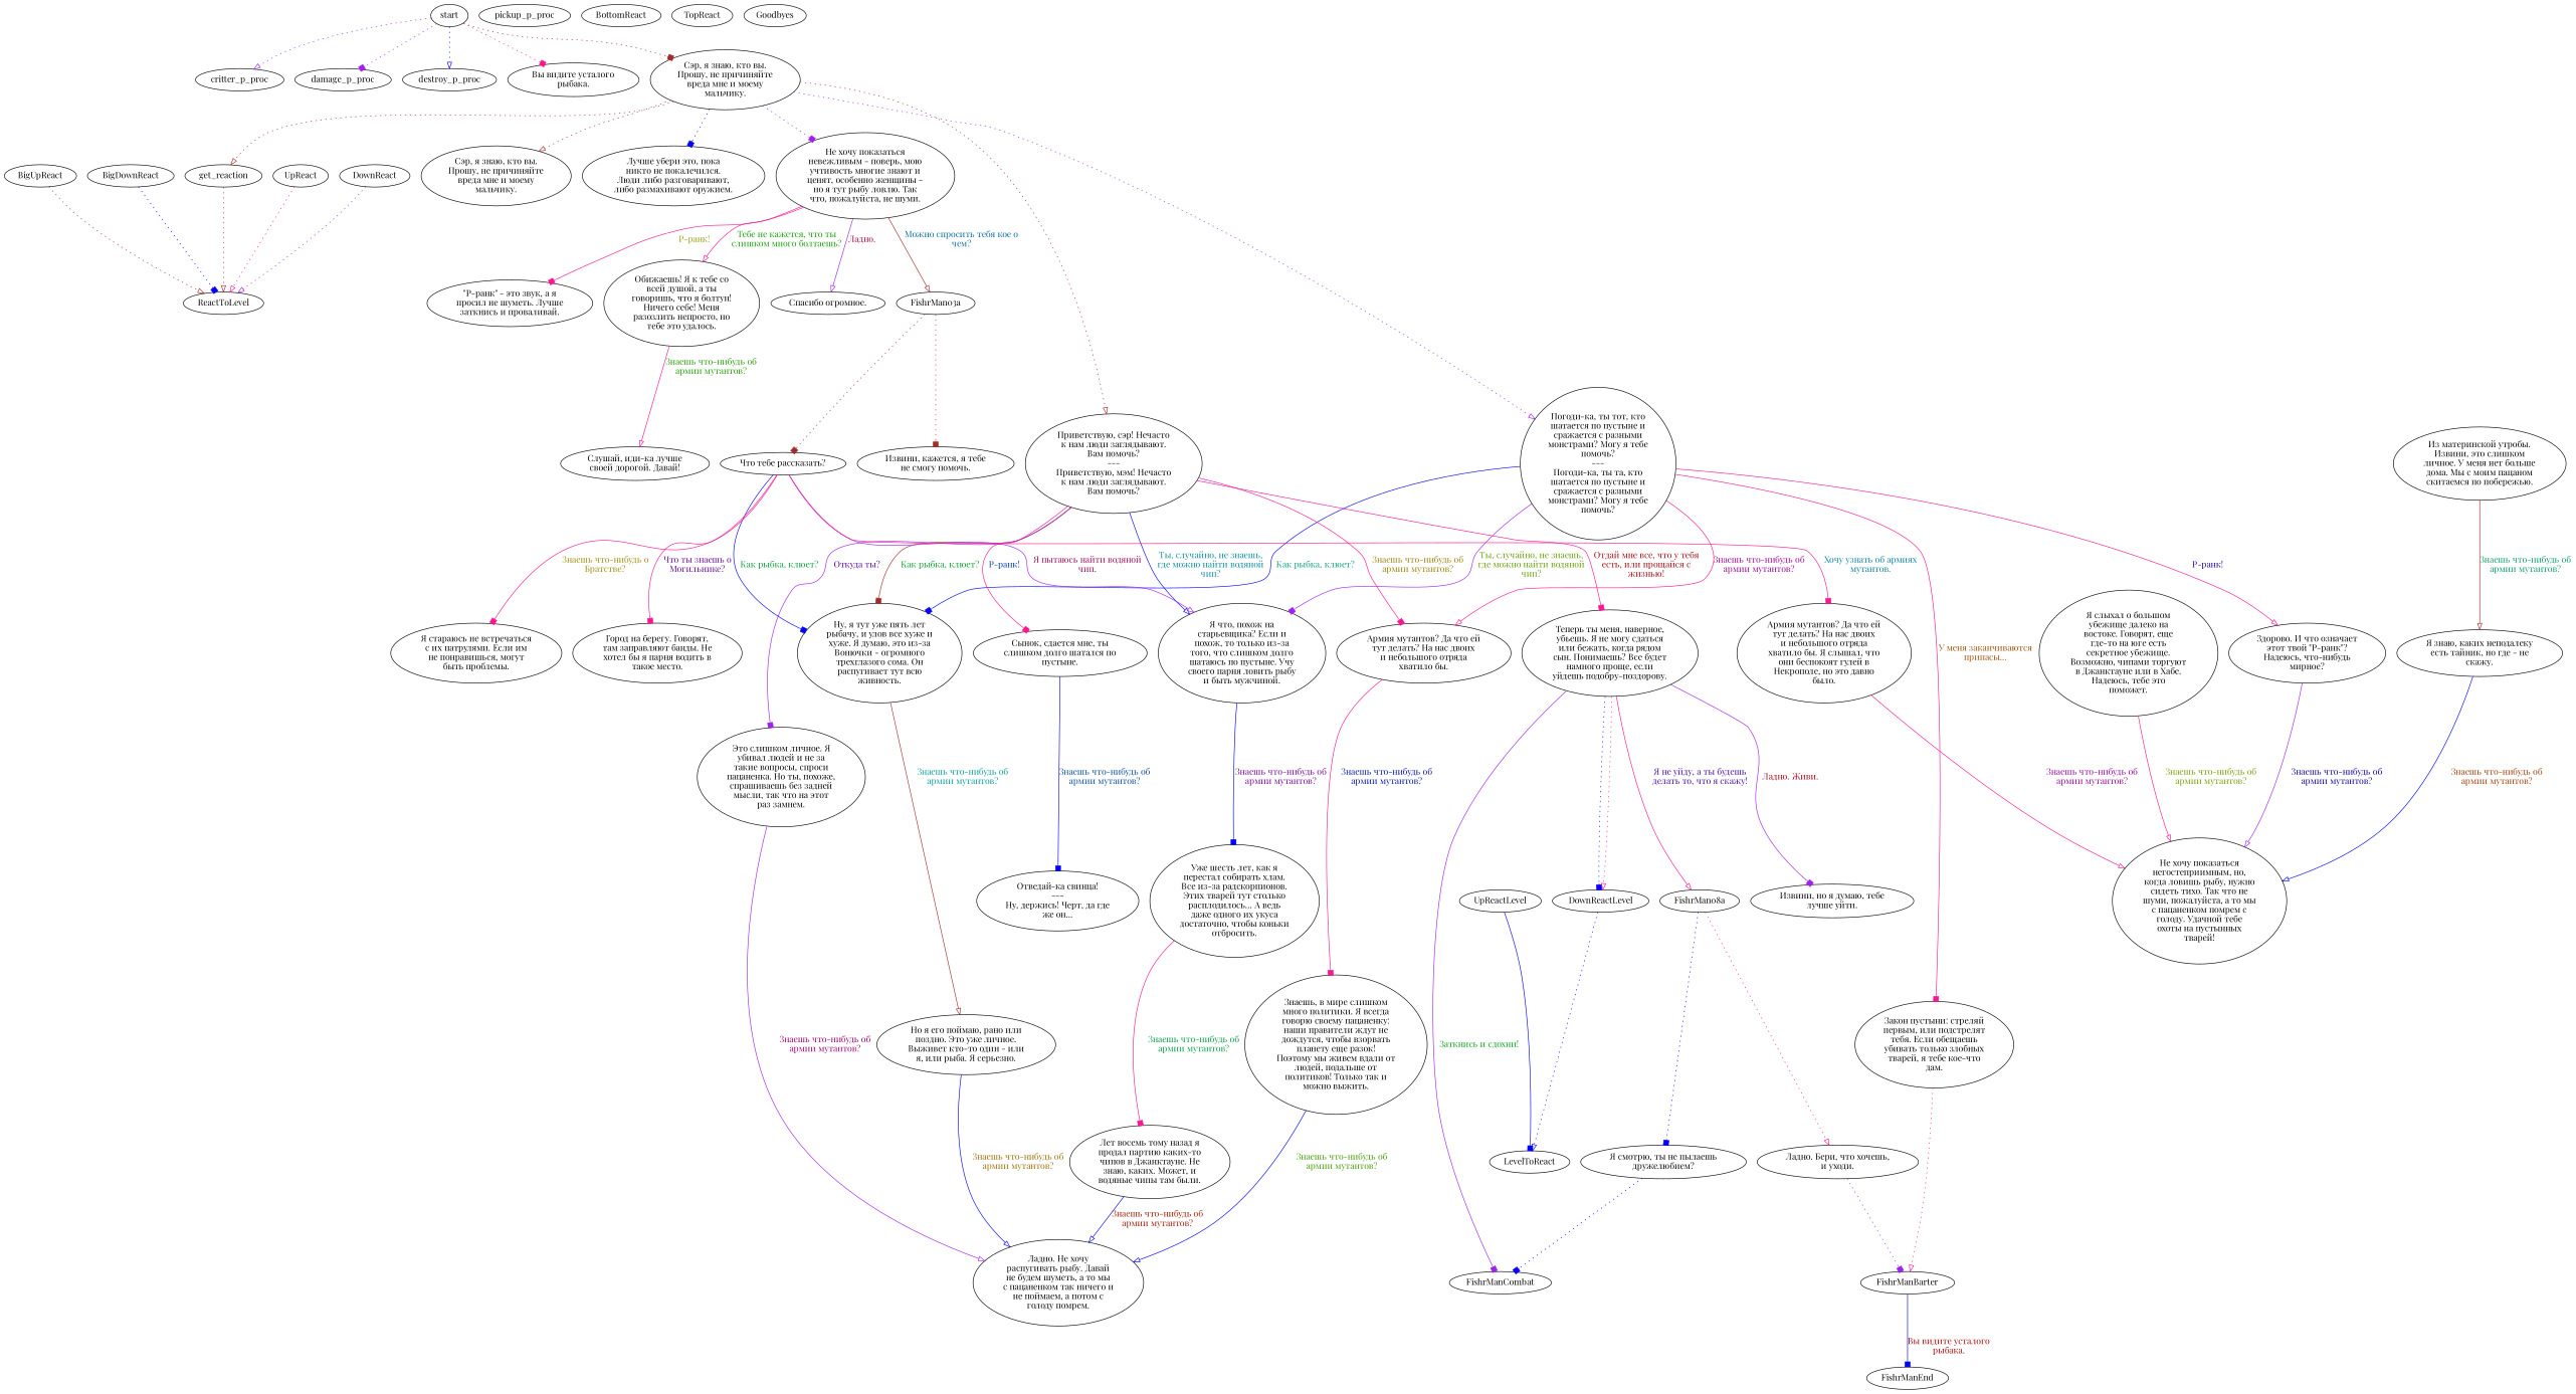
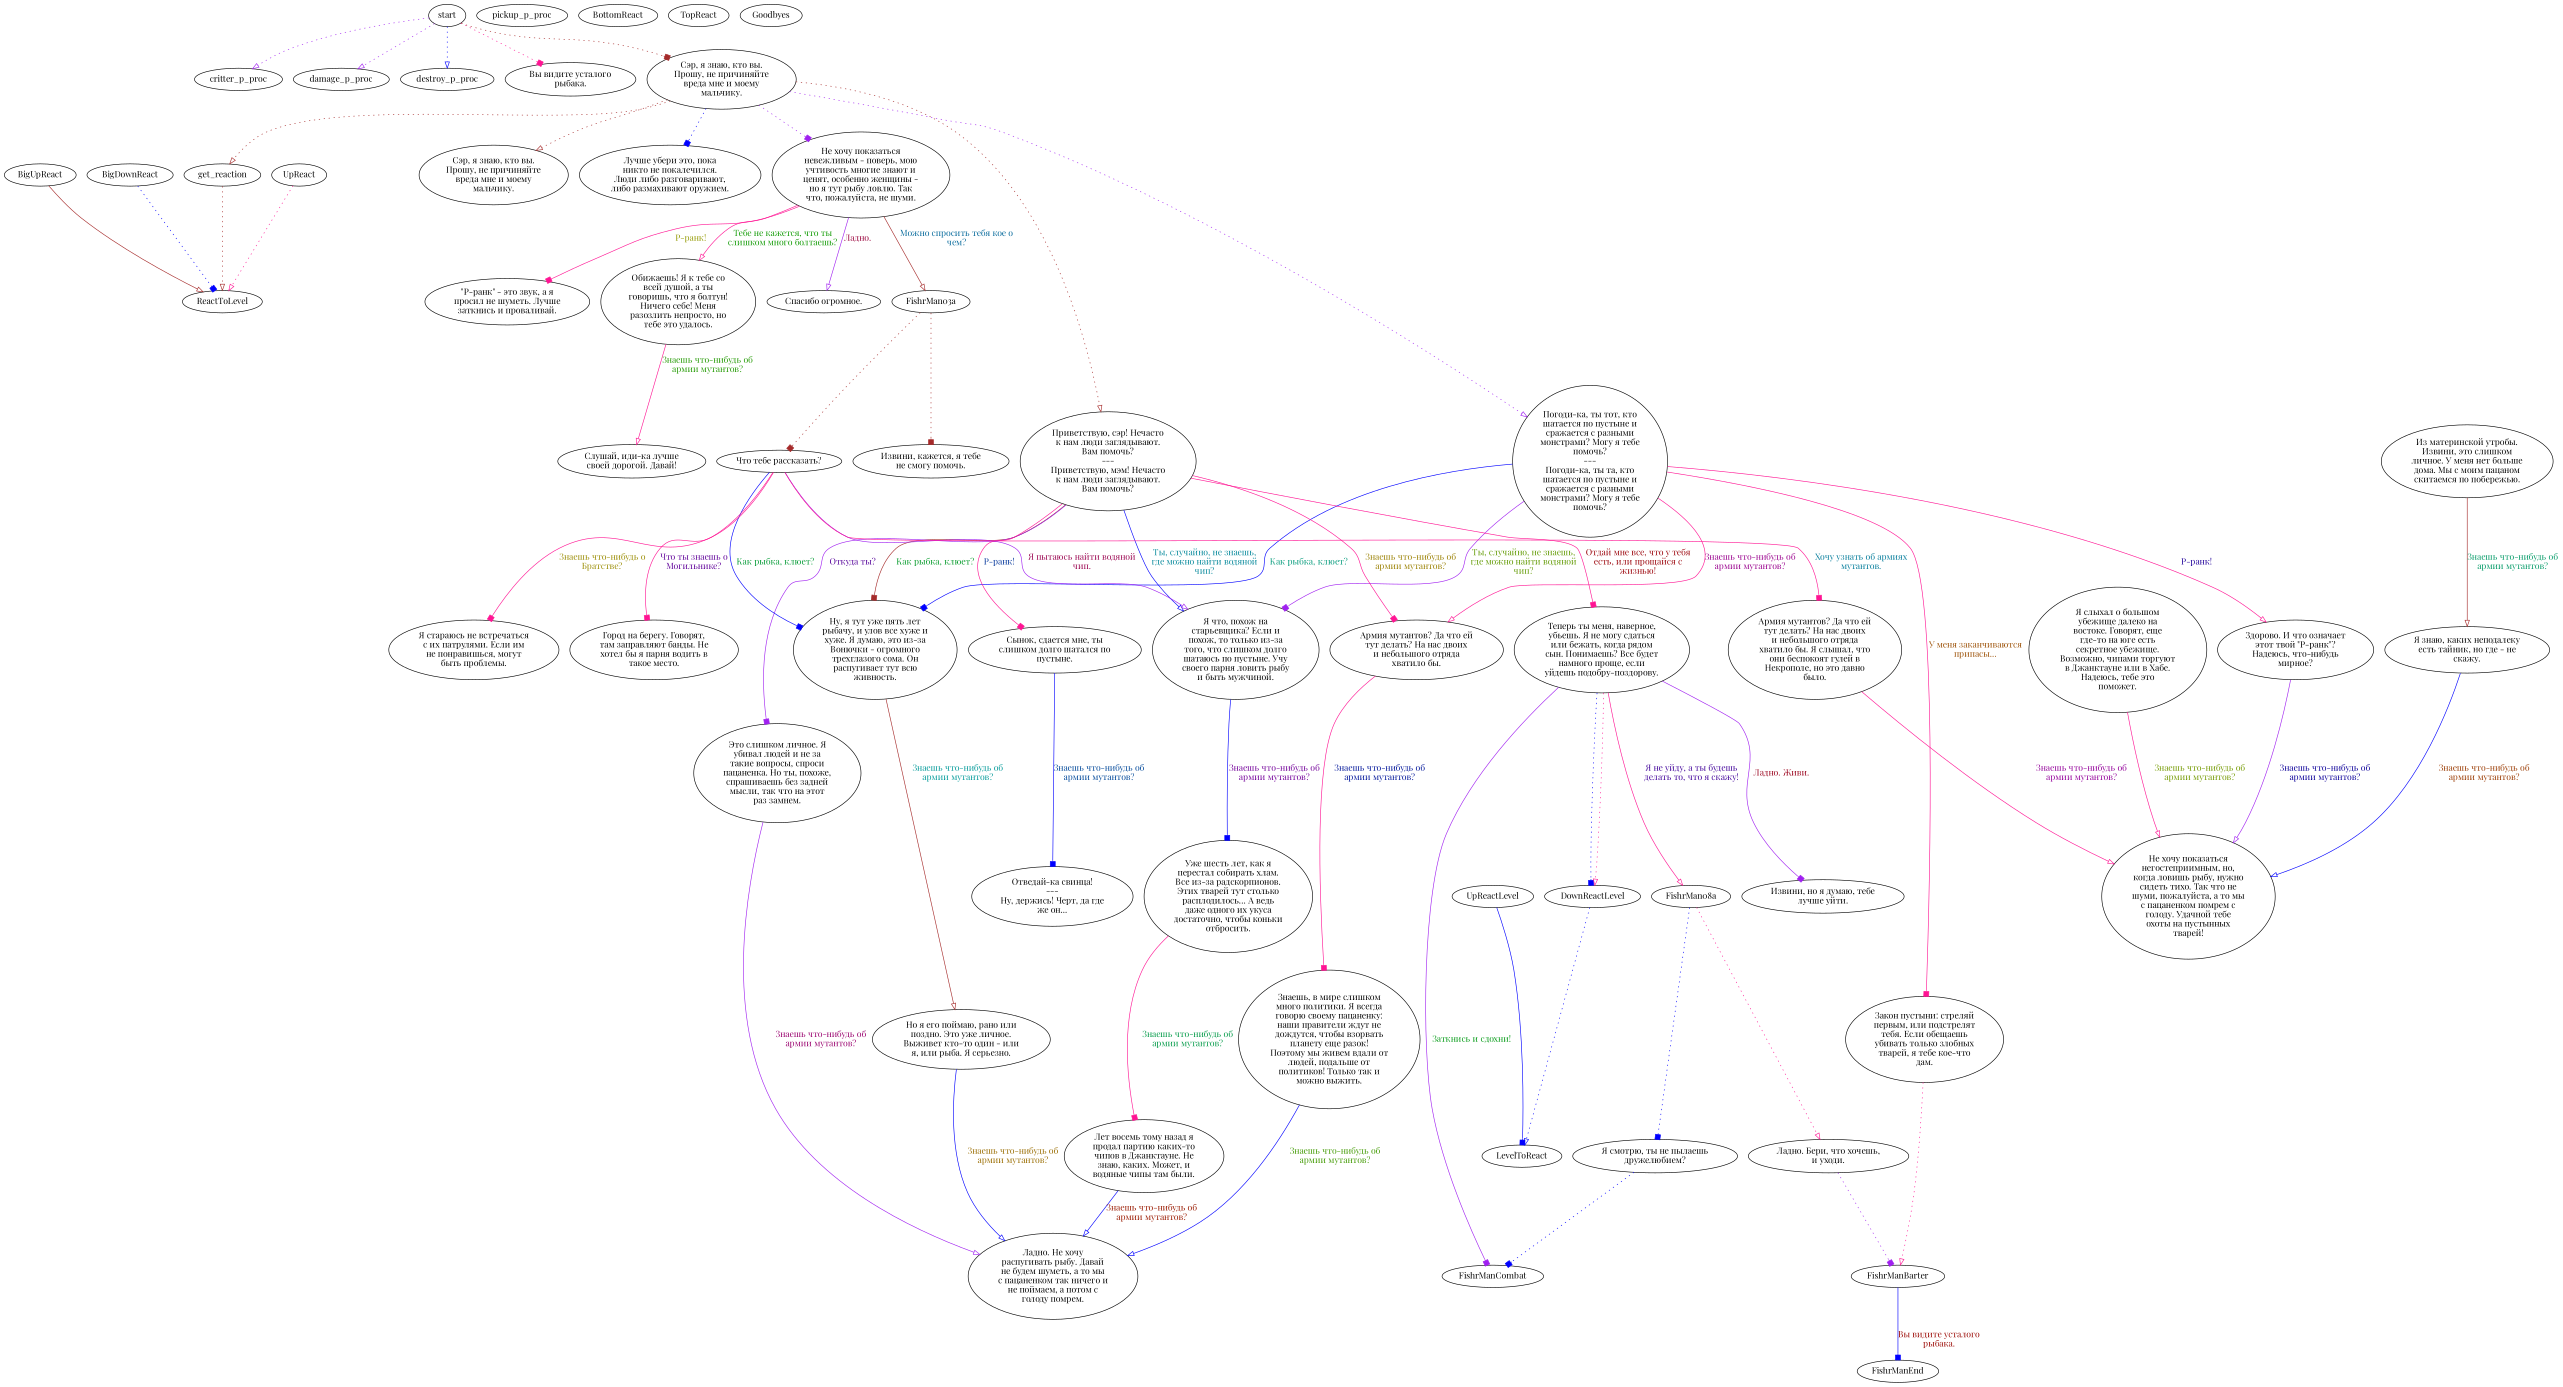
  digraph {
    fontname="Playfair Display"
    node [color="#000000" fillcolor="#FFFFFF" fontname="Playfair Display" style=filled]
    edge [arrowhead=onormal color=deeppink fontname="Playfair Display"]
    start
    critter_p_proc
    damage_p_proc
    destroy_p_proc
    n5 [label="Вы видите усталого\nрыбака."]
    n6 [label="Сэр, я знаю, кто вы.\nПрошу, не причиняйте\nвреда мне и моему\nмальчику."]
    get_reaction
    n8 [label="Сэр, я знаю, кто вы.\nПрошу, не причиняйте\nвреда мне и моему\nмальчику."]
    n9 [label="Лучше убери это, пока\nникто не покалечился.\nЛюди либо разговаривают,\nлибо размахивают оружием."]
    n10 [label="Не хочу показаться\nневежливым - поверь, мою\nучтивость многие знают и\nценят, особенно женщины -\nно я тут рыбу ловлю. Так\nчто, пожалуйста, не шуми."]
    n11 [label="Погоди-ка, ты тот, кто\nшатается по пустыне и\nсражается с разными\nмонстрами? Могу я тебе\nпомочь?\n---\nПогоди-ка, ты та, кто\nшатается по пустыне и\nсражается с разными\nмонстрами? Могу я тебе\nпомочь?"]
    n12 [label="Приветствую, сэр! Нечасто\nк нам люди заглядывают.\nВам помочь?\n---\nПриветствую, мэм! Нечасто\nк нам люди заглядывают.\nВам помочь?"]
    ReactToLevel
    n14 [label="Обижаешь! Я к тебе со\nвсей душой, а ты\nговоришь, что я болтун!\nНичего себе! Меня\nразозлить непросто, но\nтебе это удалось."]
    n15 [label="Спасибо огромное."]
    FishrMan03a
    n17 [label="\"Р-ранк\" - это звук, а я\nпросил не шуметь. Лучше\nзаткнись и проваливай."]
    n18 [label="Я что, похож на\nстарьевщика? Если и\nпохож, то только из-за\nтого, что слишком долго\nшатаюсь по пустыне. Учу\nсвоего парня ловить рыбу\nи быть мужчиной."]
    n19 [label="Армия мутантов? Да что ей\nтут делать? На нас двоих\nи небольшого отряда\nхватило бы."]
    n20 [label="Ну, я тут уже пять лет\nрыбачу, и улов все хуже и\nхуже. Я думаю, это из-за\nВонючки - огромного\nтрехглазого сома. Он\nраспугивает тут всю\nживность."]
    n21 [label="Закон пустыни: стреляй\nпервым, или подстрелят\nтебя. Если обещаешь\nубивать только злобных\nтварей, я тебе кое-что\nдам."]
    n22 [label="Здорово. И что означает\nэтот твой \"Р-ранк\"?\nНадеюсь, что-нибудь\nмирное?"]
    n23 [label="Это слишком личное. Я\nубивал людей и не за\nтакие вопросы, спроси\nпацаненка. Но ты, похоже,\nспрашиваешь без задней\nмысли, так что на этот\nраз замнем."]
    n24 [label="Теперь ты меня, наверное,\nубьешь. Я не могу сдаться\nили бежать, когда рядом\nсын. Понимаешь? Все будет\nнамного проще, если\nуйдешь подобру-поздорову."]
    n25 [label="Сынок, сдается мне, ты\nслишком долго шатался по\nпустыне."]
    pickup_p_proc
    n27 [label="Слушай, иди-ка лучше\nсвоей дорогой. Давай!"]
    n28 [label="Что тебе рассказать?"]
    n29 [label="Извини, кажется, я тебе\nне смогу помочь."]
    n30 [label="Уже шесть лет, как я\nперестал собирать хлам.\nВсе из-за радскорпионов.\nЭтих тварей тут столько\nрасплодилось... А ведь\nдаже одного их укуса\nдостаточно, чтобы коньки\nотбросить."]
    n31 [label="Знаешь, в мире слишком\nмного политики. Я всегда\nговорю своему пацаненку:\nнаши правители ждут не\nдождутся, чтобы взорвать\nпланету еще разок!\nПоэтому мы живем вдали от\nлюдей, подальше от\nполитиков! Только так и\nможно выжить."]
    n32 [label="Но я его поймаю, рано или\nпоздно. Это уже личное.\nВыживет кто-то один - или\nя, или рыба. Я серьезно."]
    FishrManBarter
    n34 [label="Не хочу показаться\nнегостеприимным, но,\nкогда ловишь рыбу, нужно\nсидеть тихо. Так что не\nшуми, пожалуйста, а то мы\nс пацаненком помрем с\nголоду. Удачной тебе\nохоты на пустынных\nтварей!"]
    n35 [label="Ладно. Не хочу\nраспугивать рыбу. Давай\nне будем шуметь, а то мы\nс пацаненком так ничего и\nне поймаем, а потом с\nголоду помрем."]
    DownReactLevel
    FishrMan08a
    FishrManCombat
    n39 [label="Извини, но я думаю, тебе\nлучше уйти."]
    n40 [label="Отведай-ка свинца!\n---\nНу, держись! Черт, да где\nже он..."]
    n41 [label="Лет восемь тому назад я\nпродал партию каких-то\nчипов в Джанктауне. Не\nзнаю, каких. Может, и\nводяные чипы там были."]
    LevelToReact
    n43 [label="Ладно. Бери, что хочешь,\nи уходи."]
    n44 [label="Я смотрю, ты не пылаешь\nдружелюбием?"]
    FishrManEnd
    n46 [label="Армия мутантов? Да что ей\nтут делать? На нас двоих\nи небольшого отряда\nхватило бы. Я слышал, что\nони беспокоят гулей в\nНекрополе, но это давно\nбыло."]
    n47 [label="Я стараюсь не встречаться\nс их патрулями. Если им\nне понравишься, могут\nбыть проблемы."]
    n48 [label="Город на берегу. Говорят,\nтам заправляют банды. Не\nхотел бы я парня водить в\nтакое место."]
    n49 [label="Я слыхал о большом\nубежище далеко на\nвостоке. Говорят, еще\nгде-то на юге есть\nсекретное убежище.\nВозможно, чипами торгуют\nв Джанктауне или в Хабе.\nНадеюсь, тебе это\nпоможет."]
    n50 [label="Из материнской утробы.\nИзвини, это слишком\nличное. У меня нет больше\nдома. Мы с моим пацаном\nскитаемся по побережью."]
    n51 [label="Я знаю, каких неподалеку\nесть тайник, но где - не\nскажу."]
    UpReact
-   DownReact
    BottomReact
    TopReact
    BigUpReact
    BigDownReact
    UpReactLevel
    Goodbyes
    start -> critter_p_proc [color=purple style=dotted]
-   start -> damage_p_proc [arrowhead=box color=purple style=dotted]
+   start -> damage_p_proc [color=purple style=dotted]
    start -> destroy_p_proc [color=blue style=dotted]
    start -> n5 [arrowhead=box style=dotted]
    start -> n6 [arrowhead=box color=brown style=dotted]
    n6 -> get_reaction [color=brown style=dotted]
    n6 -> n8 [color=brown style=dotted]
    n6 -> n9 [arrowhead=box color=blue style=dotted]
    n6 -> n10 [arrowhead=box color=purple style=dotted]
    n6 -> n11 [color=purple style=dotted]
    n6 -> n12 [color=brown style=dotted]
    get_reaction -> ReactToLevel [color=brown style=dotted]
    n10 -> n14 [fontcolor="#0D9900" label="Тебе не кажется, что ты\nслишком много болтаешь?"]
    n10 -> n15 [color=purple fontcolor="#99003A" label="Ладно."]
    n10 -> FishrMan03a [color=brown fontcolor="#006699" label="Можно спросить тебя кое о\nчем?"]
    n10 -> n17 [arrowhead=box fontcolor="#939900" label="Р-ранк!"]
    n11 -> n18 [arrowhead=box color=purple fontcolor="#609900" label="Ты, случайно, не знаешь,\nгде можно найти водяной\nчип?"]
    n11 -> n19 [fontcolor="#99008D" label="Знаешь что-нибудь об\nармии мутантов?"]
    n11 -> n20 [arrowhead=box color=blue fontcolor="#009979" label="Как рыбка, клюет?"]
    n11 -> n21 [arrowhead=box fontcolor="#994C00" label="У меня заканчиваются\nприпасы..."]
    n11 -> n22 [fontcolor="#1F0099" label="Р-ранк!"]
    n12 -> n18 [color=blue fontcolor="#008699" label="Ты, случайно, не знаешь,\nгде можно найти водяной\nчип?"]
    n12 -> n19 [arrowhead=box fontcolor="#997F00" label="Знаешь что-нибудь об\nармии мутантов?"]
    n12 -> n20 [arrowhead=box color=brown fontcolor="#009926" label="Как рыбка, клюет?"]
    n12 -> n23 [arrowhead=box color=purple fontcolor="#530099" label="Откуда ты?"]
    n12 -> n24 [arrowhead=box fontcolor="#990007" label="Отдай мне все, что у тебя\nесть, или прощайся с\nжизнью!"]
    n12 -> n25 [arrowhead=box fontcolor="#003399" label="Р-ранк!"]
    n14 -> n27 [fontcolor="#219900" label="Знаешь что-нибудь об\nармии мутантов?"]
    FishrMan03a -> n28 [arrowhead=box color=brown style=dotted]
    FishrMan03a -> n29 [arrowhead=box color=brown style=dotted]
    n18 -> n30 [arrowhead=box color=blue fontcolor="#720099" label="Знаешь что-нибудь об\nармии мутантов?"]
    n19 -> n31 [arrowhead=box fontcolor="#001499" label="Знаешь что-нибудь об\nармии мутантов?"]
    n20 -> n32 [color=brown fontcolor="#009998" label="Знаешь что-нибудь об\nармии мутантов?"]
    n21 -> FishrManBarter [style=dotted]
    n22 -> n34 [color=purple fontcolor="#0C0099" label="Знаешь что-нибудь об\nармии мутантов?"]
    n23 -> n35 [color=purple fontcolor="#99006D" label="Знаешь что-нибудь об\nармии мутантов?"]
    n24 -> DownReactLevel [arrowhead=box color=blue style=dotted]
    n24 -> DownReactLevel [style=dotted]
    n24 -> FishrMan08a [fontcolor="#3F0099" label="Я не уйду, а ты будешь\nделать то, что я скажу!"]
    n24 -> FishrManCombat [arrowhead=box color=purple fontcolor="#009912" label="Заткнись и сдохни!"]
    n24 -> n39 [arrowhead=box color=purple fontcolor="#99001A" label="Ладно. Живи."]
    n25 -> n40 [arrowhead=box color=blue fontcolor="#004799" label="Знаешь что-нибудь об\nармии мутантов?"]
    n28 -> n18 [color=purple fontcolor="#99004D" label="Я пытаюсь найти водяной\nчип."]
    n28 -> n20 [arrowhead=box color=blue fontcolor="#009932" label="Как рыбка, клюет?"]
    n28 -> n46 [arrowhead=box fontcolor="#007A99" label="Хочу узнать об армиях\nмутантов."]
    n28 -> n47 [arrowhead=box fontcolor="#998B00" label="Знаешь что-нибудь о\nБратстве?"]
    n28 -> n48 [arrowhead=box fontcolor="#5F0099" label="Что ты знаешь о\nМогильнике?"]
    n30 -> n41 [arrowhead=box fontcolor="#009946" label="Знаешь что-нибудь об\nармии мутантов?"]
    n31 -> n35 [color=blue fontcolor="#409900" label="Знаешь что-нибудь об\nармии мутантов?"]
    n32 -> n35 [color=blue fontcolor="#996C00" label="Знаешь что-нибудь об\nармии мутантов?"]
    FishrManBarter -> FishrManEnd [arrowhead=box color=blue fontcolor="#990500" label="Вы видите усталого\nрыбака."]
    DownReactLevel -> LevelToReact [color=blue style=dotted]
    FishrMan08a -> n43 [style=dotted]
    FishrMan08a -> n44 [arrowhead=box color=blue style=dotted]
    n41 -> n35 [color=blue fontcolor="#991900" label="Знаешь что-нибудь об\nармии мутантов?"]
    n43 -> FishrManBarter [arrowhead=box color=purple style=dotted]
    n44 -> FishrManCombat [arrowhead=box color=blue style=dotted]
    n46 -> n34 [fontcolor="#920099" label="Знаешь что-нибудь об\nармии мутантов?"]
    n49 -> n34 [fontcolor="#739900" label="Знаешь что-нибудь об\nармии мутантов?"]
    n50 -> n51 [color=brown fontcolor="#009965" label="Знаешь что-нибудь об\nармии мутантов?"]
    n51 -> n34 [color=blue fontcolor="#993900" label="Знаешь что-нибудь об\nармии мутантов?"]
    UpReact -> ReactToLevel [style=dotted]
-   DownReact -> ReactToLevel [color=purple style=dotted]
-   BigUpReact -> ReactToLevel [color=brown style=dotted]
+   BigUpReact -> ReactToLevel [color=brown style=solid]
    BigDownReact -> ReactToLevel [arrowhead=box color=blue style=dotted]
    UpReactLevel -> LevelToReact [arrowhead=box color=blue style=solid]
  }
